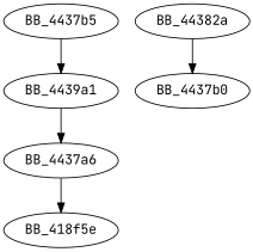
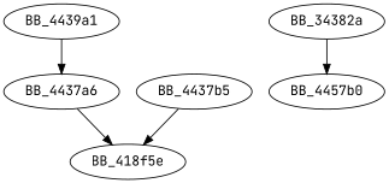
  digraph {
    fontname="JetBrains Mono"
    node [fontname="JetBrains Mono"]
    edge [fontname="JetBrains Mono"]
    n1 [label=BB_4439a1]
    BB_4437a6
    BB_418f5e
    BB_4437b5
-   BB_44382a
-   BB_4437b0
+   BB_44382a [label=BB_34382a]
+   BB_4437b0 [label=BB_4457b0]
    n1 -> BB_4437a6
    BB_4437a6 -> BB_418f5e
-   BB_4437b5 -> n1
+   BB_4437b5 -> BB_418f5e
    BB_44382a -> BB_4437b0
  }
